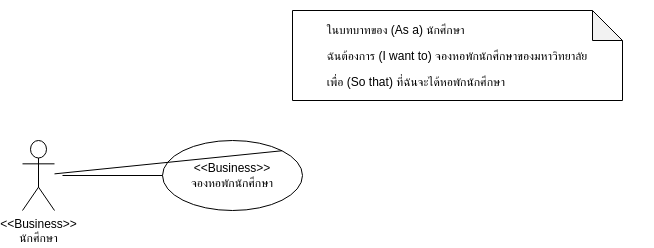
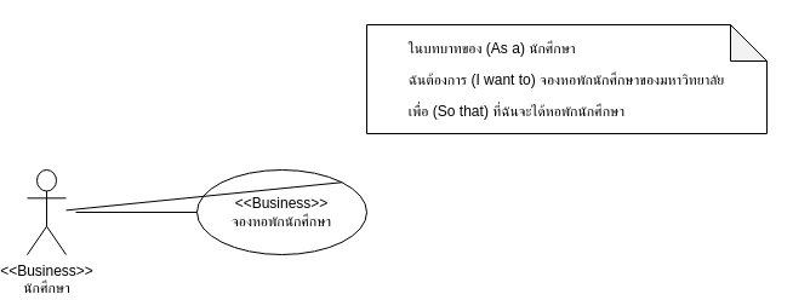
  <mxCell id="0" />
  <mxCell id="1" parent="0" />
  <mxCell id="2" value="&lt;span style=&quot;text-wrap: wrap;&quot;&gt;&amp;lt;&amp;lt;Business&amp;gt;&amp;gt;&lt;/span&gt;&lt;div style=&quot;text-wrap: wrap;&quot;&gt;นักศึกษา&lt;/div&gt;" style="shape=umlActor;verticalLabelPosition=bottom;verticalAlign=top;html=1;outlineConnect=0;" vertex="1" parent="1"><mxGeometry x="20" y="140" width="32" height="70" as="geometry" /></mxCell>
  <mxCell id="3" value="&amp;lt;&amp;lt;Business&amp;gt;&amp;gt;&lt;div&gt;จองหอพักนักศึกษา&lt;/div&gt;" style="ellipse;whiteSpace=wrap;html=1;" vertex="1" parent="1"><mxGeometry x="160" y="140" width="140" height="70" as="geometry" /></mxCell>
- <mxCell id="4" value="&lt;p style=&quot;text-align: left; line-height: normal;&quot; class=&quot;MsoNormal&quot;&gt;ในบทบาทของ (As a) นักศึกษา&lt;/p&gt;&lt;p style=&quot;text-align: left; line-height: normal;&quot; class=&quot;MsoNormal&quot;&gt;ฉันต้องการ (I want to) จองหอพักนักศึกษาของมหาวิทยาลัย&lt;/p&gt;&lt;p style=&quot;text-align: left; line-height: normal;&quot; class=&quot;MsoNormal&quot;&gt;&lt;span style=&quot;background-color: initial;&quot;&gt;เพื่อ (So that) ที่ฉันจะได้หอพักนักศึกษา&lt;/span&gt;&lt;/p&gt;" style="shape=note;whiteSpace=wrap;html=1;backgroundOutline=1;darkOpacity=0.05;" vertex="1" parent="1"><mxGeometry x="290" y="10" width="330" height="90" as="geometry" /></mxCell>
+ <mxCell id="4" value="&lt;p style=&quot;text-align: left; line-height: normal;&quot; class=&quot;MsoNormal&quot;&gt;ในบทบาทของ (As a) นักศึกษา&lt;/p&gt;&lt;p style=&quot;text-align: left; line-height: normal;&quot; class=&quot;MsoNormal&quot;&gt;ฉันต้องการ (I want to) จองหอพักนักศึกษาของมหาวิทยาลัย&lt;/p&gt;&lt;p style=&quot;text-align: left; line-height: normal;&quot; class=&quot;MsoNormal&quot;&gt;&lt;span style=&quot;background-color: initial;&quot;&gt;เพื่อ (So that) ที่ฉันจะได้หอพักนักศึกษา&lt;/span&gt;&lt;/p&gt;" style="shape=note;whiteSpace=wrap;html=1;backgroundOutline=1;darkOpacity=0.05;" vertex="1" parent="1"><mxGeometry x="300" y="20" width="330" height="90" as="geometry" /></mxCell>
  <mxCell id="5" value="" style="endArrow=none;html=1;rounded=0;exitX=1;exitY=0;exitDx=0;exitDy=0;" edge="1" parent="1" source="3" target="2"><mxGeometry width="50" height="50" relative="1" as="geometry"><mxPoint x="360" y="140" as="sourcePoint" /><mxPoint x="410" y="90" as="targetPoint" /></mxGeometry></mxCell>
  <mxCell id="6" value="" style="endArrow=none;html=1;rounded=0;exitX=0;exitY=0.5;exitDx=0;exitDy=0;" edge="1" parent="1" source="3"><mxGeometry width="50" height="50" relative="1" as="geometry"><mxPoint x="360" y="140" as="sourcePoint" /><mxPoint x="60" y="175" as="targetPoint" /></mxGeometry></mxCell>
